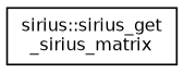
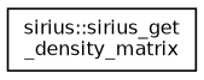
  digraph {
    rankdir=LR
-   n1 [color=black fillcolor=white fontname=Helvetica fontsize=10 height=0.2 label="sirius::sirius_get\l_sirius_matrix" shape=record style=filled width=0.4]
+   n1 [color=black fillcolor=white fontname=Helvetica fontsize=10 height=0.2 label="sirius::sirius_get\l_density_matrix" shape=record style=filled width=0.4]
  }
